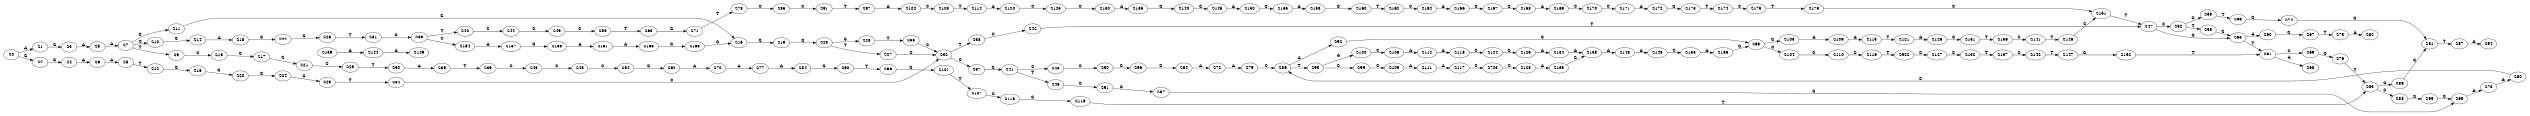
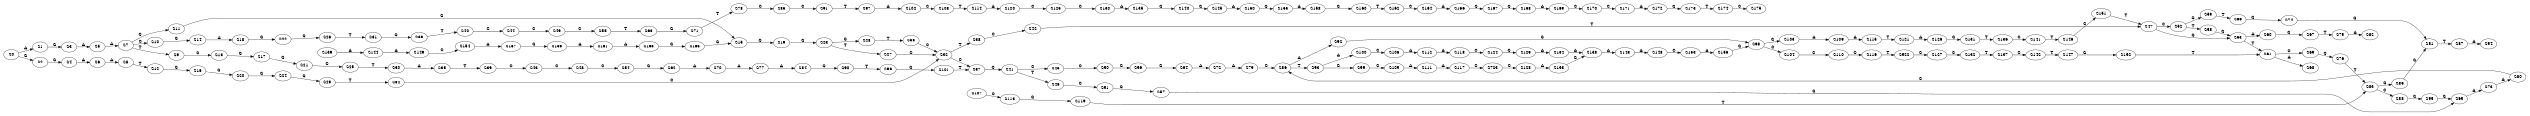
  strict digraph {
    fontname="DejaVu Serif"
    rankdir=LR
    node [fontname="DejaVu Serif"]
    edge [fontname="DejaVu Serif"]
    S0
    S1
    S2
    S3
    S4
    S5
    S6
    S7
    S8
    S9
    S10
    S11
    S12
    S13
    S14
    S15
    S16
    S17
    S18
    S19
    S20
    S21
    S22
    S23
    S24
    S25
    S26
    S27
    S28
    S29
    S30
    S31
    S32
    S33
    S34
    S35
    S36
    S37
    S38
    S39
    S40
    S41
    S42
    S43
    S44
    S45
    S46
    S47
    S48
    S49
    S50
    S51
    S52
    S53
    S54
    S55
    S56
    S57
    S58
    S59
    S60
    S61
    S62
    S63
    S64
    S65
    S66
    S67
    S68
    S69
    S70
    S71
    S72
    S73
    S74
    S75
    S76
    S77
    S78
    S79
    S80
    S81
    S82
    S83
    S84
    S85
    S86
    S87
    S88
    S89
    S90
    S91
    S92
    S93
    S94
    S95
    S96
    S97
    S98
    S99
    S100
    S101
    S102
    S103
    S104
    S105
    S106
    S107
    S108
    S109
    S110
    S111
    S112
    S113
    S114
    S115
    S116
    S117
    S118
    S119
    S120
    S121
    n123 [label=S522]
    n124 [label=S723]
    S124
    S125
    S126
    S127
    S128
    S129
    S130
    S131
    S132
    S133
    S134
    S135
    S136
    S137
    S138
    S140
    S141
    S142
    S143
    S139
    S144
    S145
    S146
    S147
    S148
    S149
    S150
    S151
    S152
    S153
    S154
    S155
    S156
    S157
    S158
    S159
    S160
    S161
    S162
    S163
    S164
    S165
    S166
    S167
    S168
    S169
    S170
    S171
    S172
    S173
    S174
    S175
-   S176
    S0 -> S1 [label=A]
    S0 -> S2 [label=G]
    S1 -> S3 [label=G]
    S2 -> S4 [label=G]
    S3 -> S5 [label=A]
    S4 -> S6 [label=A]
    S5 -> S7 [label=A]
    S6 -> S8 [label=A]
    S7 -> S9 [label=T]
    S7 -> S10 [label=C]
    S7 -> S11 [label=G]
    S8 -> S12 [label=T]
    S9 -> S13 [label=C]
    S10 -> S14 [label=G]
    S11 -> S15 [label=G]
    S12 -> S16 [label=G]
    S13 -> S17 [label=G]
    S14 -> S18 [label=A]
    S15 -> S19 [label=G]
    S16 -> S20 [label=G]
    S17 -> S21 [label=G]
    S18 -> S22 [label=G]
    S19 -> S23 [label=G]
    S20 -> S24 [label=G]
    S21 -> S25 [label=G]
    S22 -> S26 [label=G]
    S23 -> S27 [label=T]
    S23 -> S28 [label=G]
    S24 -> S29 [label=G]
    S25 -> S30 [label=T]
    S26 -> S31 [label=T]
    S27 -> S32 [label=C]
    S28 -> S33 [label=T]
    S29 -> S34 [label=T]
    S30 -> S35 [label=A]
    S31 -> S36 [label=G]
    S32 -> S37 [label=C]
    S32 -> S38 [label=T]
    S33 -> S32 [label=C]
    S34 -> S32 [label=C]
    S35 -> S39 [label=T]
    S36 -> S40 [label=T]
    S37 -> S41 [label=G]
    S38 -> S42 [label=C]
    S39 -> S43 [label=C]
    S40 -> S44 [label=C]
    S41 -> S45 [label=C]
    S41 -> S46 [label=T]
    S42 -> S47 [label=T]
    S43 -> S48 [label=C]
    S44 -> S49 [label=C]
    S45 -> S50 [label=C]
    S46 -> S51 [label=C]
    S47 -> S52 [label=C]
    S47 -> S53 [label=G]
    S48 -> S54 [label=C]
    S49 -> S55 [label=C]
    S50 -> S56 [label=G]
    S51 -> S57 [label=G]
    S52 -> S58 [label=T]
    S52 -> S59 [label=G]
    S53 -> S60 [label=A]
    S53 -> S61 [label=T]
    S54 -> S62 [label=G]
    S55 -> S63 [label=T]
    S56 -> S64 [label=G]
    S57 -> S65 [label=G]
    S58 -> S53 [label=G]
    S59 -> S66 [label=T]
    S60 -> S67 [label=G]
    S61 -> S68 [label=A]
    S61 -> S69 [label=C]
    S62 -> S70 [label=A]
    S63 -> S71 [label=G]
    S64 -> S72 [label=A]
    S65 -> S73 [label=A]
    S66 -> S74 [label=G]
    S67 -> S75 [label=T]
    S69 -> S76 [label=G]
    S70 -> S77 [label=A]
    S71 -> S78 [label=T]
    S72 -> S79 [label=A]
    S73 -> S80 [label=A]
    S74 -> S81 [label=G]
    S75 -> S82 [label=A]
    S76 -> S83 [label=T]
    S77 -> S84 [label=A]
    S78 -> S85 [label=C]
    S79 -> S86 [label=C]
    S80 -> S86 [label=C]
    S81 -> S87 [label=T]
    S83 -> S88 [label=C]
    S83 -> S89 [label=G]
    S84 -> S90 [label=G]
    S85 -> S91 [label=C]
    S86 -> S92 [label=A]
    S86 -> S93 [label=T]
    S87 -> S94 [label=A]
    S88 -> S95 [label=G]
    S89 -> S81 [label=G]
    S90 -> S96 [label=T]
    S91 -> S97 [label=T]
    S92 -> S98 [label=G]
    S93 -> S99 [label=G]
    S93 -> S100 [label=A]
    S95 -> S65 [label=G]
    S96 -> S101 [label=G]
    S97 -> S102 [label=A]
    S98 -> S103 [label=G]
    S98 -> S104 [label=C]
    S99 -> S105 [label=C]
    S100 -> S106 [label=C]
-   S101 -> S107 [label=T]
+   S101 -> S37 [label=T]
    S102 -> S108 [label=C]
    S103 -> S109 [label=A]
    S104 -> S110 [label=C]
    S105 -> S111 [label=A]
    S106 -> S112 [label=A]
    S107 -> S113 [label=C]
    S108 -> S114 [label=T]
    S109 -> S115 [label=A]
    S110 -> S116 [label=G]
    S111 -> S117 [label=A]
    S112 -> S118 [label=A]
    S113 -> S119 [label=G]
    S114 -> S120 [label=A]
    S115 -> S121 [label=T]
    S116 -> n123 [label=T]
    S117 -> n124 [label=C]
    S118 -> S124 [label=C]
    S119 -> S83 [label=T]
    S120 -> S125 [label=C]
    S121 -> S126 [label=A]
    n123 -> S127 [label=C]
    n124 -> S128 [label=C]
    S124 -> S129 [label=G]
    S125 -> S130 [label=C]
    S126 -> S131 [label=G]
    S127 -> S132 [label=C]
    S128 -> S133 [label=A]
    S129 -> S134 [label=A]
    S130 -> S135 [label=A]
    S131 -> S136 [label=T]
    S132 -> S137 [label=T]
    S133 -> S138 [label=G]
    S134 -> S138 [label=A]
    S135 -> S140 [label=G]
    S136 -> S141 [label=C]
    S137 -> S142 [label=C]
    S138 -> S143 [label=A]
    S140 -> S145 [label=G]
    S141 -> S146 [label=T]
    S142 -> S147 [label=T]
    S143 -> S148 [label=A]
    S139 -> S144 [label=A]
    S144 -> S149 [label=A]
    S145 -> S150 [label=A]
    S146 -> S151 [label=C]
    S147 -> S152 [label=G]
    S148 -> S153 [label=C]
-   S36 -> S154 [label=C]
+   S149 -> S154 [label=C]
    S150 -> S155 [label=G]
    S151 -> S47 [label=T]
    S152 -> S61 [label=T]
    S153 -> S156 [label=A]
    S154 -> S157 [label=A]
    S155 -> S158 [label=A]
    S156 -> S98 [label=G]
    S157 -> S159 [label=G]
    S158 -> S160 [label=G]
    S159 -> S161 [label=A]
    S160 -> S162 [label=T]
    S161 -> S163 [label=A]
    S162 -> S164 [label=C]
    S163 -> S165 [label=G]
    S164 -> S166 [label=A]
    S165 -> S15 [label=G]
    S166 -> S167 [label=G]
    S167 -> S168 [label=G]
    S168 -> S169 [label=A]
    S169 -> S170 [label=C]
    S170 -> S171 [label=C]
    S171 -> S172 [label=A]
    S172 -> S173 [label=G]
    S173 -> S174 [label=T]
    S174 -> S175 [label=C]
-   S175 -> S176 [label=T]
-   S176 -> S151 [label=C]
  }
